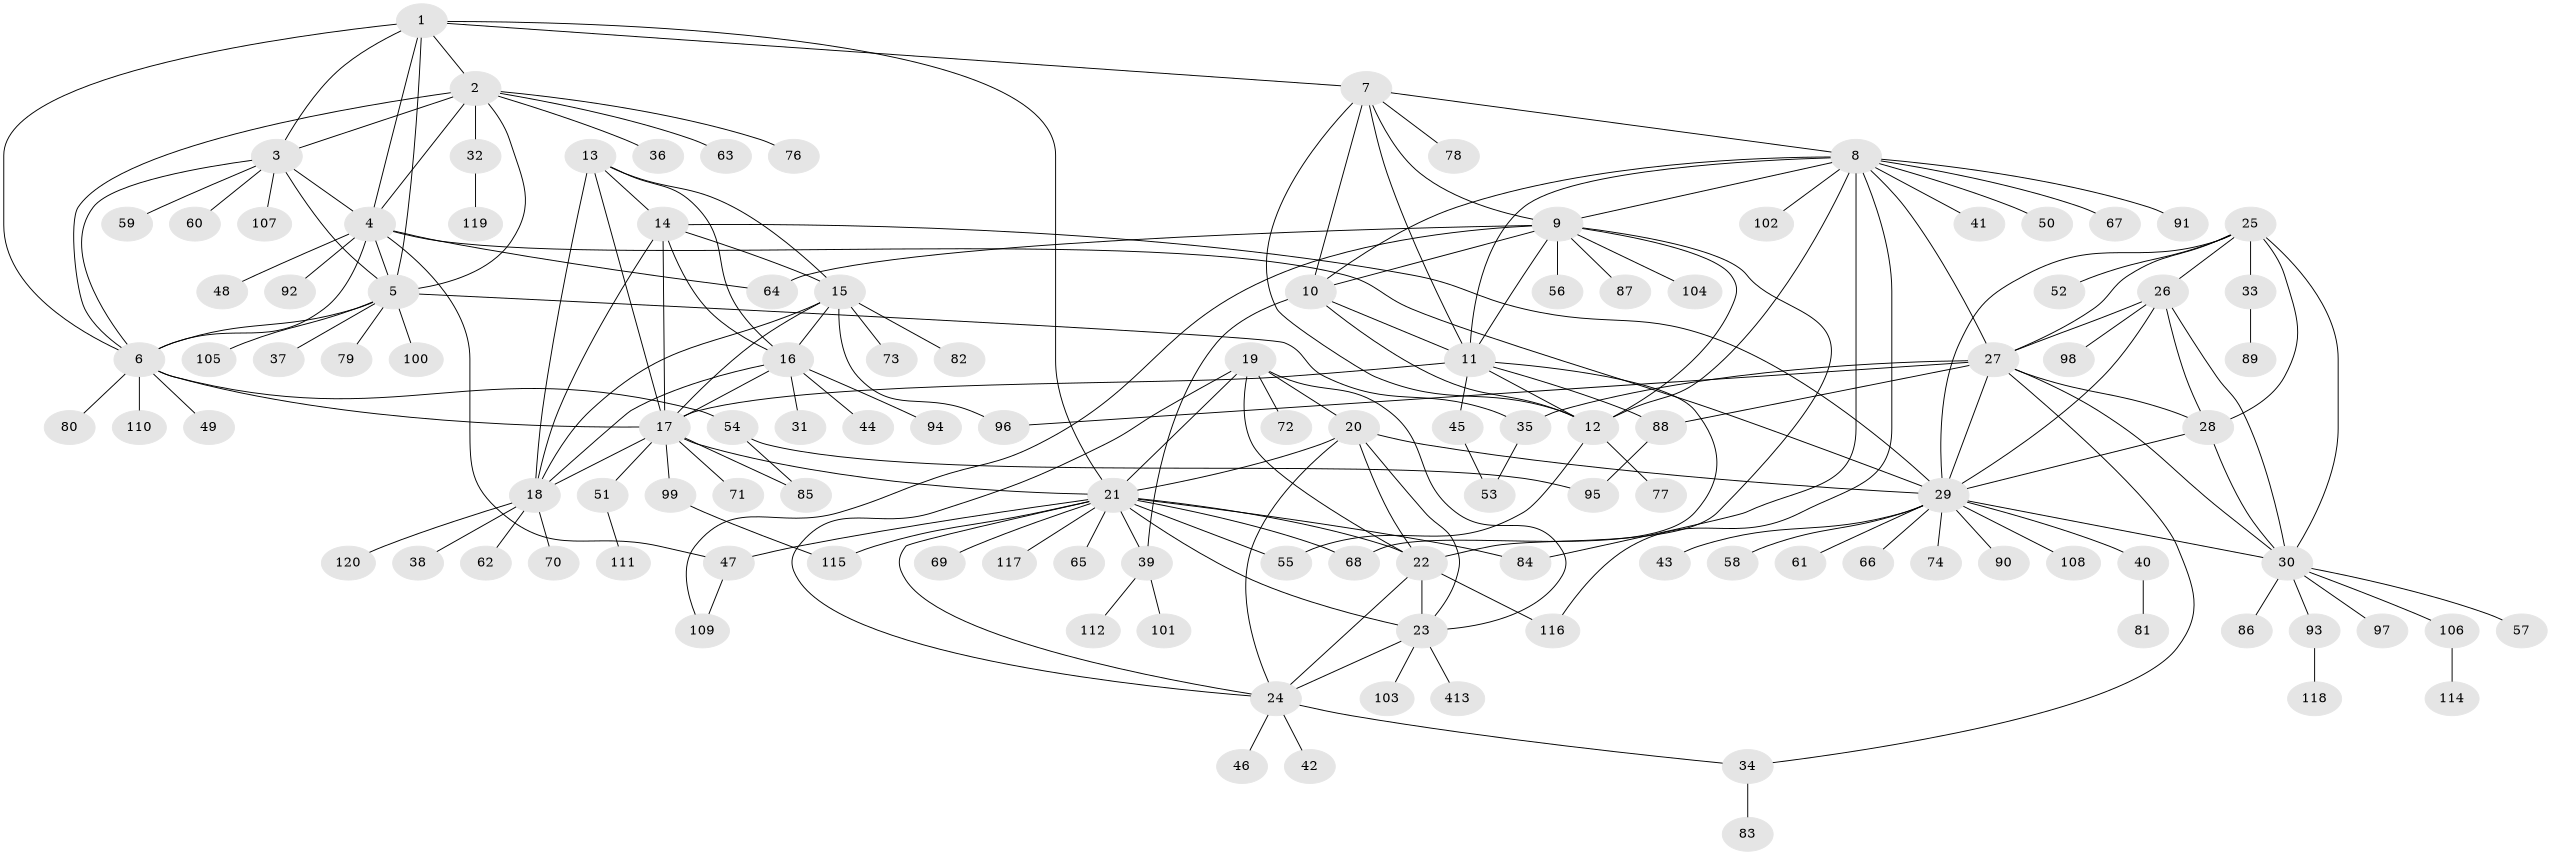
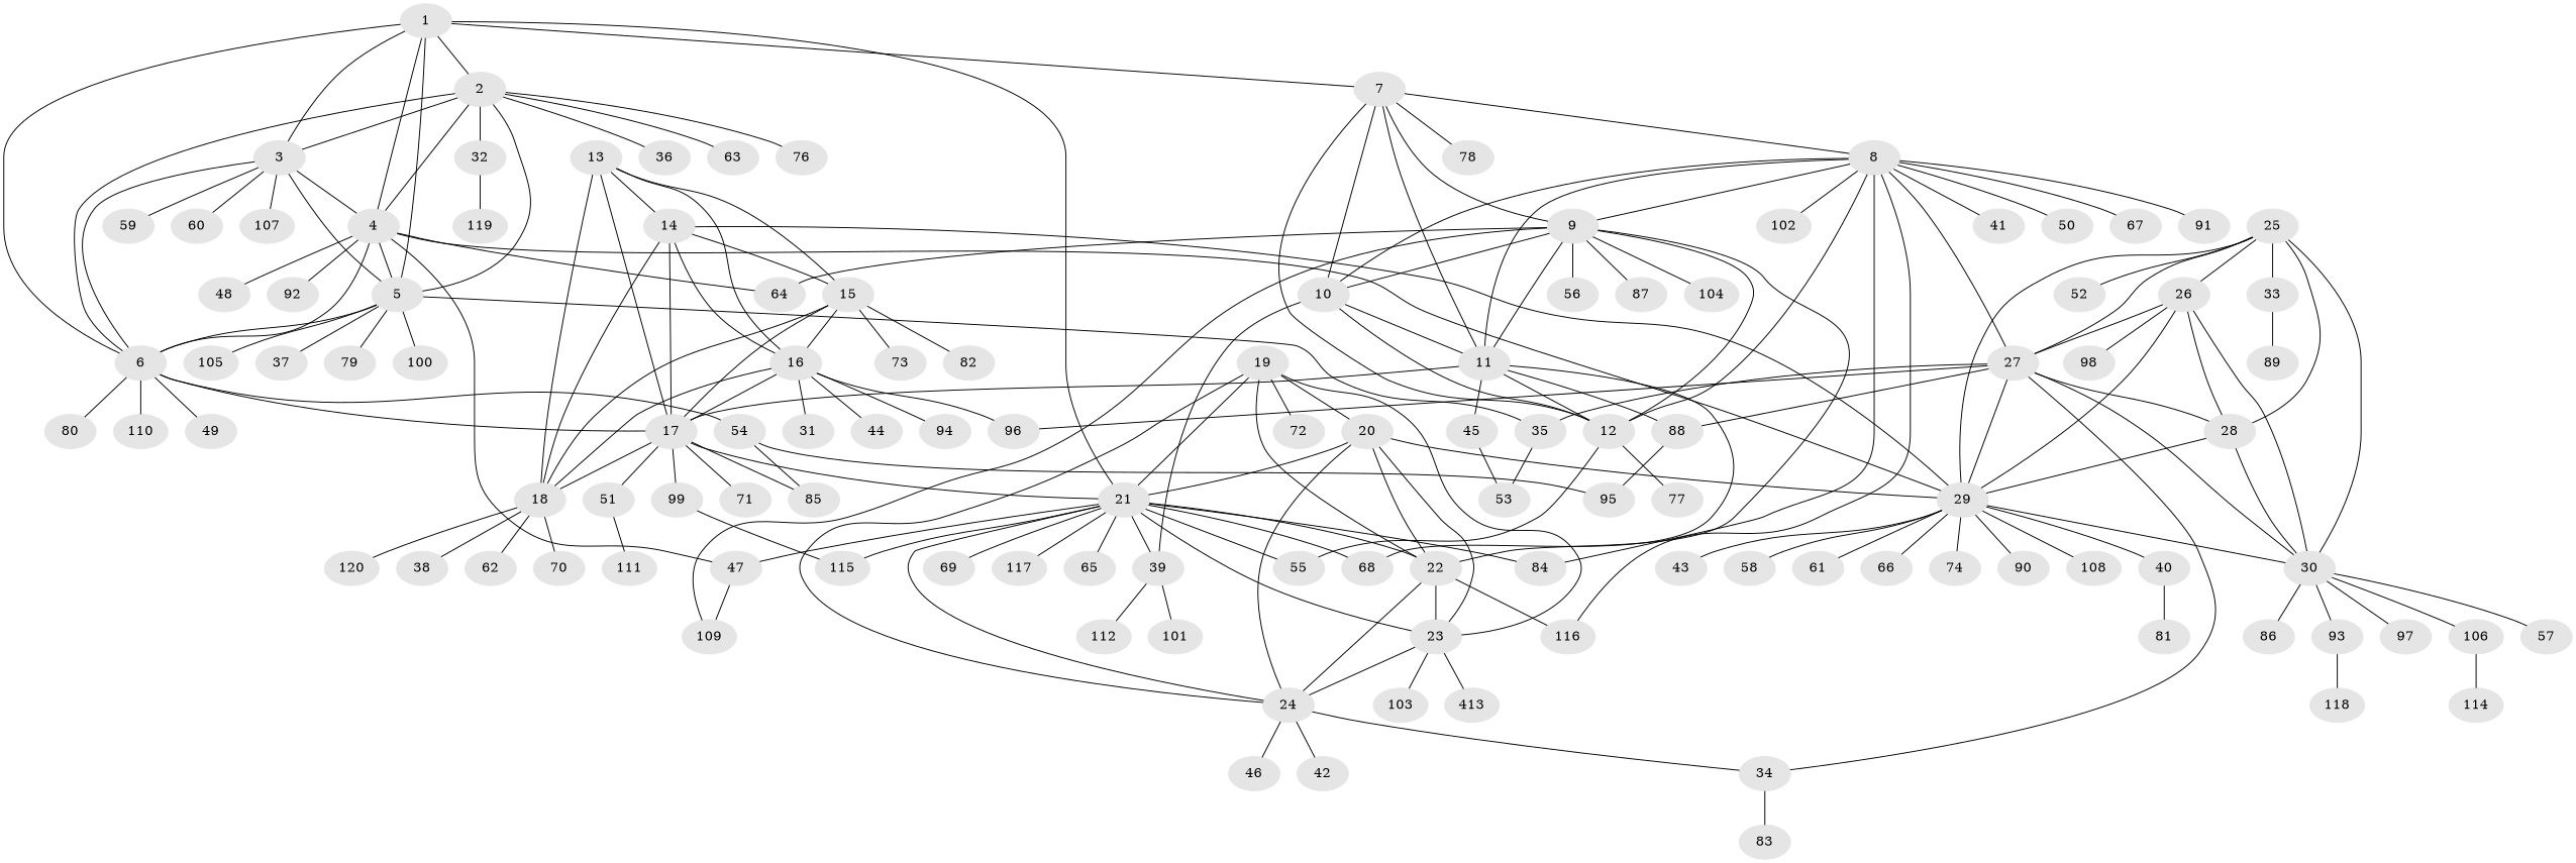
  graph {
    node [color=gray90 style=filled]
    1
    2
    3
    4
    5
    6
    7
    21
    32
    36
    63
    76
    59
    60
    107
    29
    47
    48
    64
    92
    35
    37
    79
    100
    105
    17
    49
    54
    80
    110
    8
    9
    10
    11
    12
    78
    84
    22
    39
    68
    55
    23
    24
    65
    69
    115
    117
    119
    30
    40
    43
    58
    61
    66
    74
    90
    108
    109
    53
    18
    51
    71
    85
    99
    95
    27
    41
    50
    67
    91
    102
    116
    56
    87
    104
    45
    88
    77
    96
    34
    28
    101
    112
    13
    14
    15
    16
    73
    82
    31
    44
    94
    38
    62
    70
    120
    111
    19
    20
    72
    103
    n102 [label=413]
    42
    46
    83
    25
    26
    33
    52
    98
    57
    86
    93
    97
    106
    89
    81
    118
    114
    1 -- 2
    1 -- 3
    1 -- 4
    1 -- 5
    1 -- 6
    1 -- 7
    1 -- 21
    2 -- 3
    2 -- 4
    2 -- 5
    2 -- 6
    2 -- 32
    2 -- 36
    2 -- 63
    2 -- 76
    3 -- 4
    3 -- 5
    3 -- 6
    3 -- 59
    3 -- 60
    3 -- 107
    4 -- 5
    4 -- 6
    4 -- 29
    4 -- 47
    4 -- 48
    4 -- 64
    4 -- 92
    5 -- 6
    5 -- 35
    5 -- 37
    5 -- 79
    5 -- 100
    5 -- 105
    6 -- 17
    6 -- 49
    6 -- 54
    6 -- 80
    6 -- 110
    7 -- 8
    7 -- 9
    7 -- 10
    7 -- 11
    7 -- 12
    7 -- 78
    21 -- 47
    21 -- 84
    21 -- 22
    21 -- 39
    21 -- 68
    21 -- 55
    21 -- 23
    21 -- 24
    21 -- 65
    21 -- 69
    21 -- 115
    21 -- 117
    32 -- 119
    29 -- 30
    29 -- 40
    29 -- 43
    29 -- 58
    29 -- 61
    29 -- 66
    29 -- 74
    29 -- 90
    29 -- 108
    47 -- 109
    35 -- 53
    17 -- 21
    17 -- 18
    17 -- 51
    17 -- 71
    17 -- 85
    17 -- 99
    54 -- 85
    54 -- 95
    8 -- 9
    8 -- 10
    8 -- 11
    8 -- 12
    8 -- 84
    8 -- 27
    8 -- 41
    8 -- 50
    8 -- 67
    8 -- 91
    8 -- 102
    8 -- 116
    9 -- 64
    9 -- 10
    9 -- 11
    9 -- 12
    9 -- 22
    9 -- 109
    9 -- 56
    9 -- 87
    9 -- 104
    10 -- 11
    10 -- 12
    10 -- 39
    11 -- 17
    11 -- 12
    11 -- 68
    11 -- 45
    11 -- 88
    12 -- 55
    12 -- 77
    22 -- 23
    22 -- 24
    22 -- 116
    39 -- 101
    39 -- 112
    23 -- 24
    23 -- 103
    23 -- n102
    24 -- 34
    24 -- 42
    24 -- 46
    30 -- 57
    30 -- 86
    30 -- 93
    30 -- 97
    30 -- 106
    40 -- 81
    18 -- 38
    18 -- 62
    18 -- 70
    18 -- 120
    51 -- 111
    99 -- 115
    27 -- 29
    27 -- 35
    27 -- 30
    27 -- 88
    27 -- 96
    27 -- 34
    27 -- 28
    45 -- 53
    88 -- 95
    34 -- 83
    28 -- 29
    28 -- 30
    13 -- 17
    13 -- 18
    13 -- 14
    13 -- 15
    13 -- 16
    14 -- 29
    14 -- 17
    14 -- 18
    14 -- 15
    14 -- 16
    15 -- 17
    15 -- 18
    15 -- 16
    15 -- 73
    15 -- 82
    16 -- 17
    16 -- 18
-   15 -- 96
+   16 -- 96
    16 -- 31
    16 -- 44
    16 -- 94
    19 -- 21
    19 -- 22
    19 -- 23
    19 -- 24
    19 -- 20
    19 -- 72
    20 -- 21
    20 -- 29
    20 -- 22
    20 -- 23
    20 -- 24
    25 -- 29
    25 -- 30
    25 -- 27
    25 -- 28
    25 -- 26
    25 -- 33
    25 -- 52
    26 -- 29
    26 -- 30
    26 -- 27
    26 -- 28
    26 -- 98
    33 -- 89
    93 -- 118
    106 -- 114
  }
